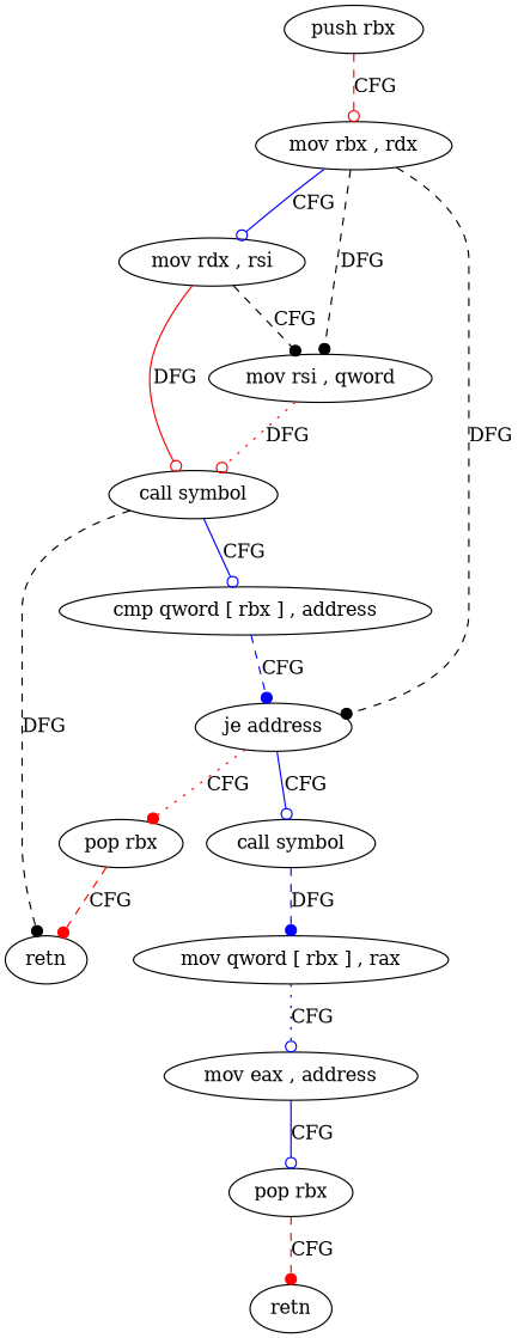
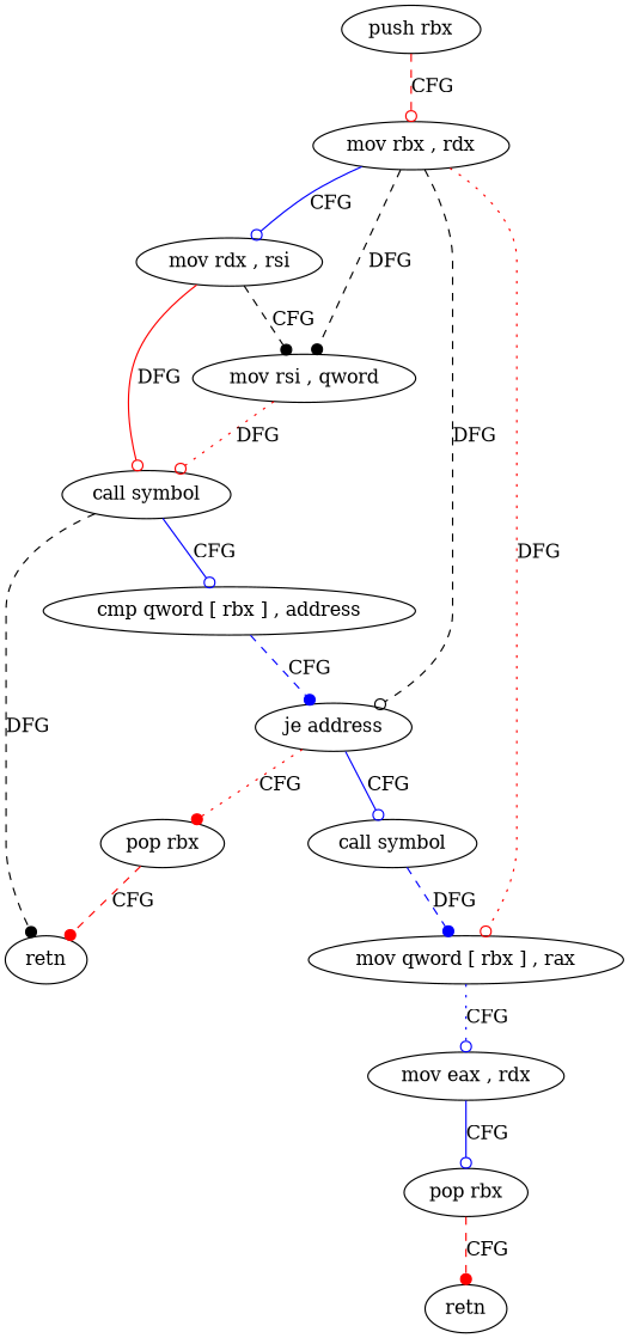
  digraph {
    edge [arrowhead=odot color=red style=dashed]
    n1 [label="push rbx"]
    n2 [label="mov rbx , rdx"]
    n3 [label="mov rdx , rsi"]
    n4 [label="mov rsi , qword"]
    n5 [label="je address"]
    n6 [label="mov qword [ rbx ] , rax"]
    n7 [label="call symbol"]
    n8 [label="call symbol"]
    n9 [label="pop rbx"]
-   n10 [label="mov eax , address"]
+   n10 [label="mov eax , rdx"]
    n11 [label="cmp qword [ rbx ] , address"]
    n12 [label=retn]
    n13 [label="pop rbx"]
    n14 [label=retn]
    n1 -> n2 [label=CFG]
    n2 -> n3 [color=blue label=CFG style=solid]
    n2 -> n4 [arrowhead=dot color=black label=DFG]
-   n2 -> n5 [arrowhead=dot color=black label=DFG]
+   n2 -> n5 [color=black label=DFG]
+   n2 -> n6 [label=DFG style=dotted]
    n3 -> n4 [arrowhead=dot color=black label=CFG]
    n3 -> n7 [label=DFG style=solid]
    n4 -> n7 [label=DFG style=dotted]
    n5 -> n8 [color=blue label=CFG style=solid]
    n5 -> n9 [arrowhead=dot label=CFG style=dotted]
    n6 -> n10 [color=blue label=CFG style=dotted]
    n7 -> n11 [color=blue label=CFG style=solid]
    n7 -> n12 [arrowhead=dot color=black label=DFG]
    n8 -> n6 [arrowhead=dot color=blue label=DFG]
    n9 -> n12 [arrowhead=dot label=CFG]
    n10 -> n13 [color=blue label=CFG style=solid]
    n11 -> n5 [arrowhead=dot color=blue label=CFG]
    n13 -> n14 [arrowhead=dot label=CFG]
  }
